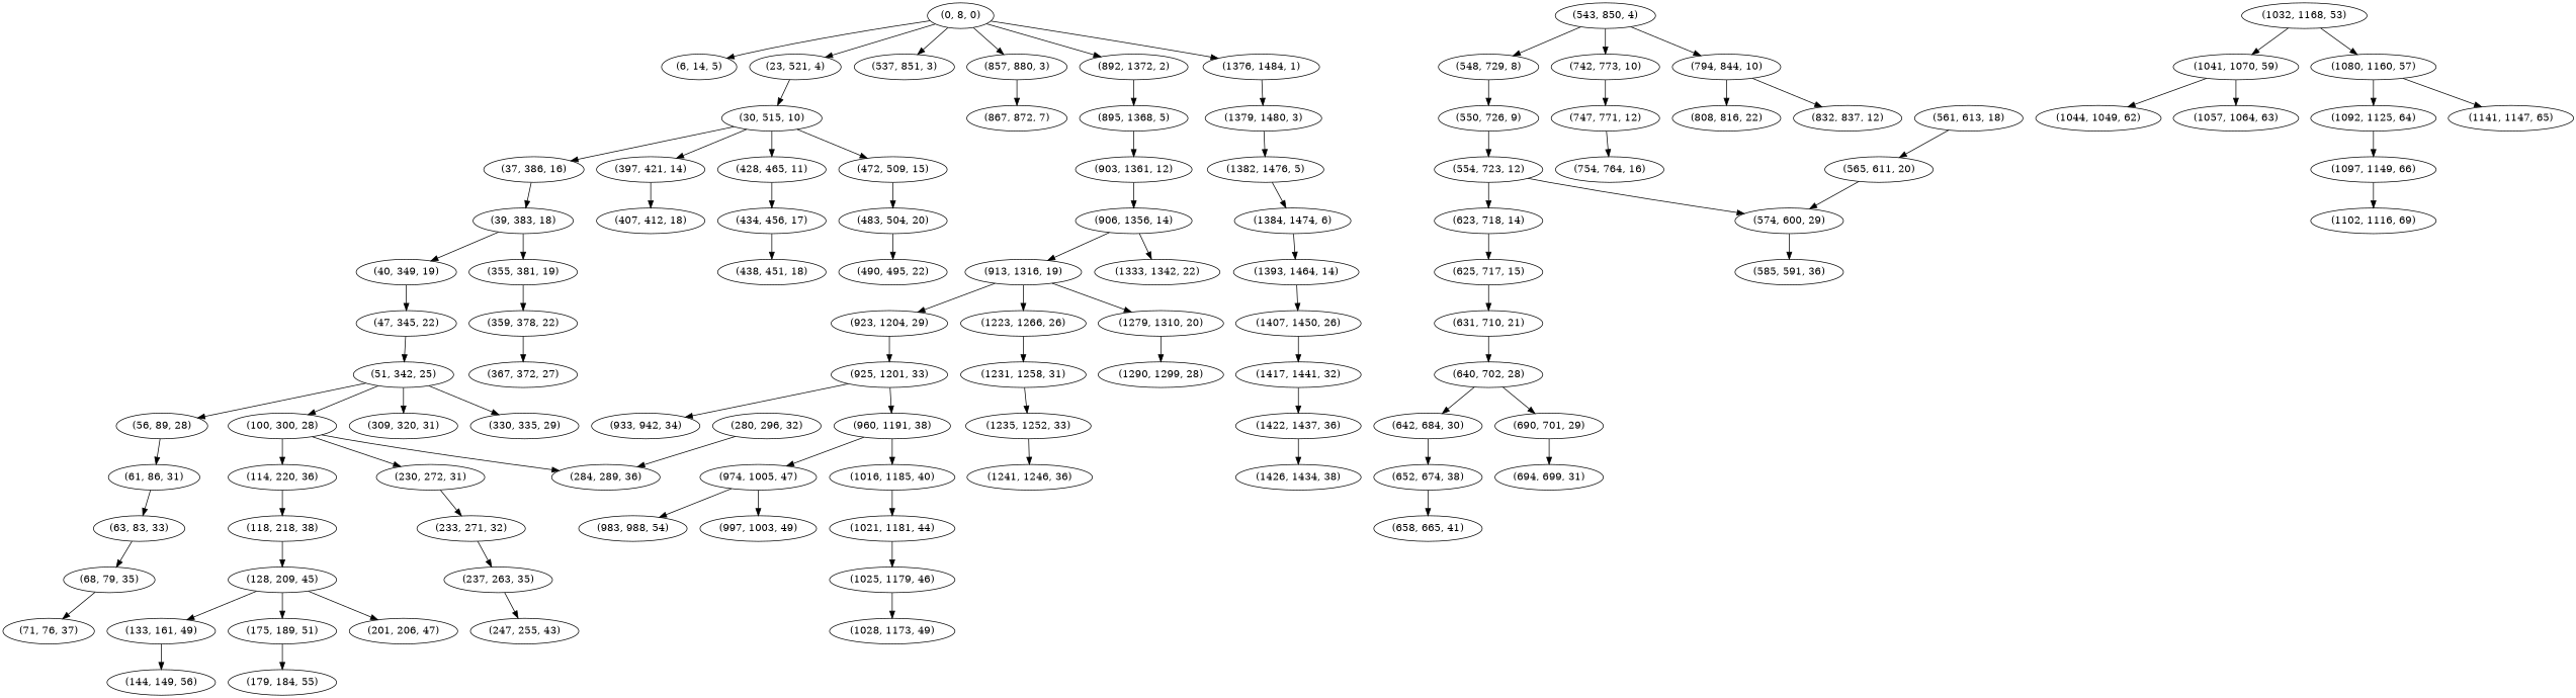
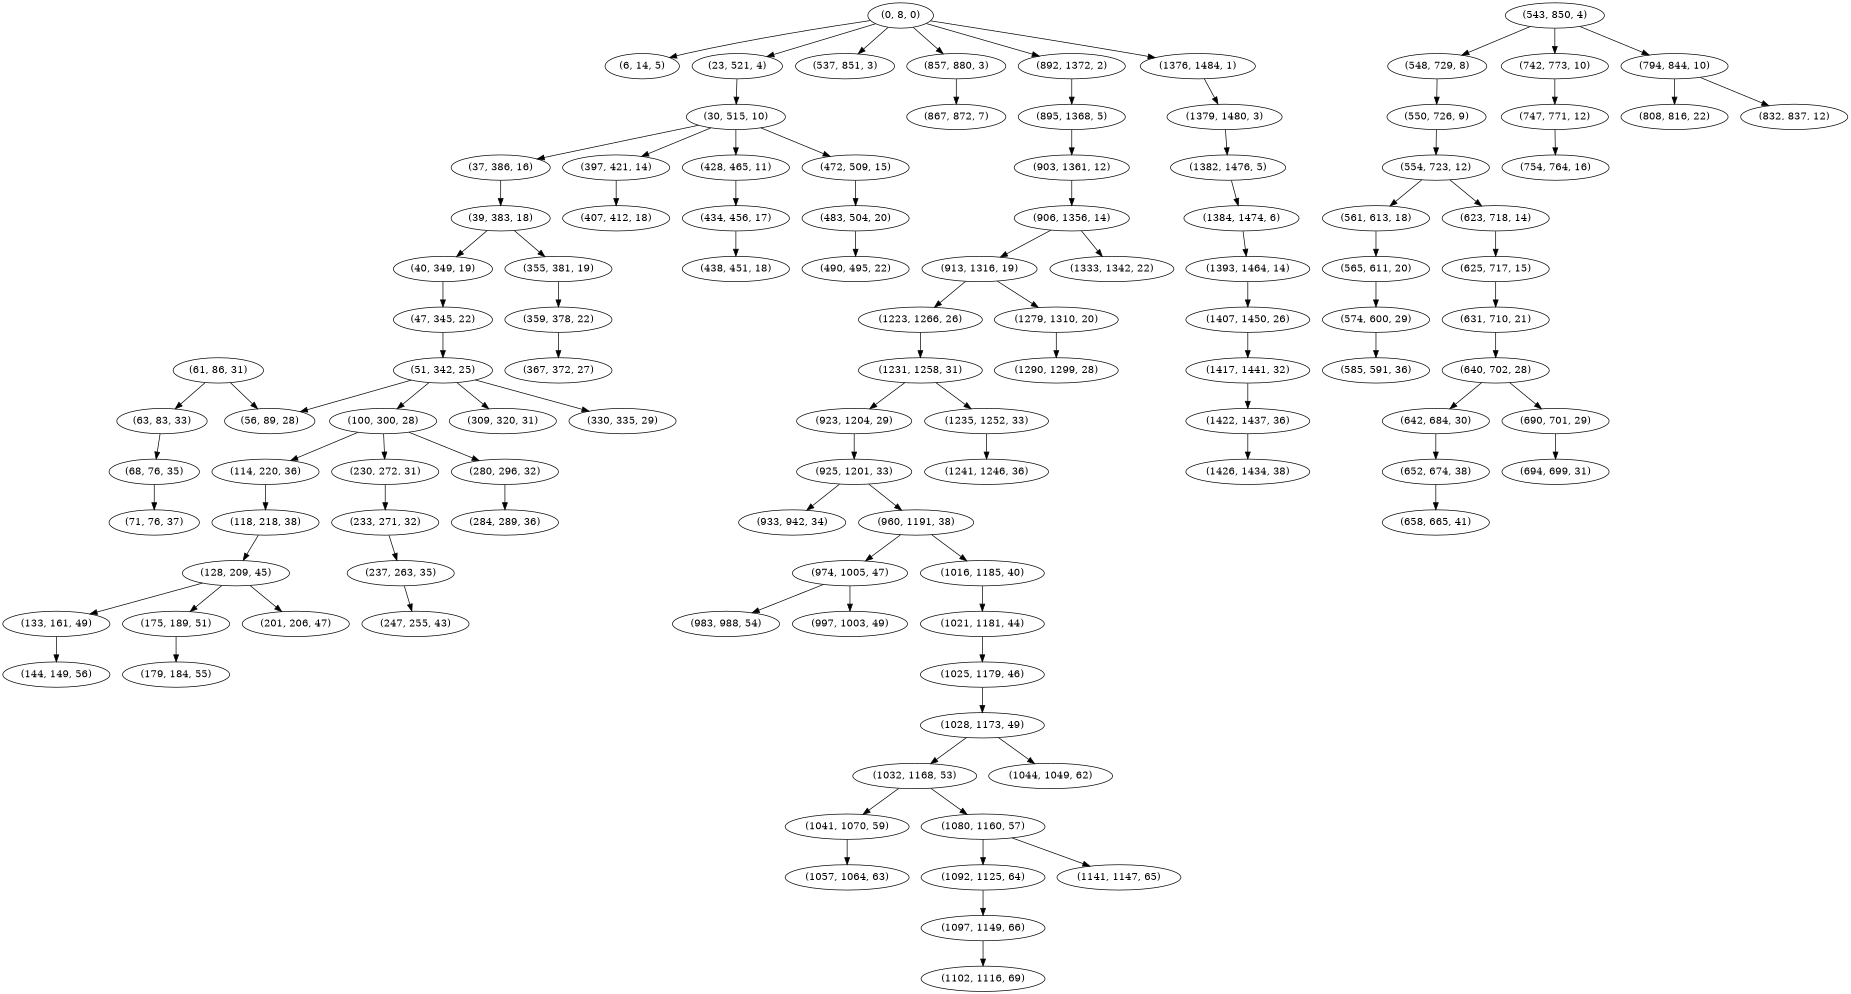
  digraph {
    n1 [label="(0, 8, 0)"]
    "(6, 14, 5)"
    "(23, 521, 4)"
    "(537, 851, 3)"
    "(857, 880, 3)"
    "(892, 1372, 2)"
    "(1376, 1484, 1)"
    "(30, 515, 10)"
    "(867, 872, 7)"
    "(895, 1368, 5)"
    "(1379, 1480, 3)"
    "(37, 386, 16)"
    "(397, 421, 14)"
    "(428, 465, 11)"
    "(472, 509, 15)"
    "(39, 383, 18)"
    "(407, 412, 18)"
    "(434, 456, 17)"
    "(483, 504, 20)"
    "(40, 349, 19)"
    "(355, 381, 19)"
    "(47, 345, 22)"
    "(359, 378, 22)"
    "(51, 342, 25)"
    "(56, 89, 28)"
    "(100, 300, 28)"
    "(309, 320, 31)"
    "(330, 335, 29)"
    "(61, 86, 31)"
    "(114, 220, 36)"
    "(230, 272, 31)"
    "(280, 296, 32)"
    "(63, 83, 33)"
-   "(68, 79, 35)"
+   "(68, 79, 35)" [label="(68, 76, 35)"]
    "(71, 76, 37)"
    "(118, 218, 38)"
    "(233, 271, 32)"
    "(284, 289, 36)"
    "(128, 209, 45)"
    "(133, 161, 49)"
    "(175, 189, 51)"
    "(201, 206, 47)"
    "(144, 149, 56)"
    "(179, 184, 55)"
    "(237, 263, 35)"
    "(247, 255, 43)"
    "(367, 372, 27)"
    "(438, 451, 18)"
    "(490, 495, 22)"
    "(543, 850, 4)"
    "(548, 729, 8)"
    "(742, 773, 10)"
    "(794, 844, 10)"
    "(550, 726, 9)"
    "(747, 771, 12)"
    "(808, 816, 22)"
    "(832, 837, 12)"
    "(554, 723, 12)"
    "(561, 613, 18)"
    "(623, 718, 14)"
    "(565, 611, 20)"
    "(625, 717, 15)"
    "(574, 600, 29)"
    "(585, 591, 36)"
    "(631, 710, 21)"
    "(640, 702, 28)"
    "(642, 684, 30)"
    "(690, 701, 29)"
    "(652, 674, 38)"
    "(694, 699, 31)"
    "(658, 665, 41)"
    "(754, 764, 16)"
    "(903, 1361, 12)"
    "(906, 1356, 14)"
    "(913, 1316, 19)"
    "(1333, 1342, 22)"
    "(923, 1204, 29)"
    "(1223, 1266, 26)"
    "(1279, 1310, 20)"
    n80 [label="(925, 1201, 33)"]
    "(1231, 1258, 31)"
    "(1290, 1299, 28)"
    n83 [label="(933, 942, 34)"]
    "(960, 1191, 38)"
    "(974, 1005, 47)"
    "(1016, 1185, 40)"
    "(983, 988, 54)"
    "(997, 1003, 49)"
    "(1021, 1181, 44)"
    "(1025, 1179, 46)"
    "(1028, 1173, 49)"
    "(1032, 1168, 53)"
    "(1041, 1070, 59)"
    n94 [label="(1080, 1160, 57)"]
    "(1044, 1049, 62)"
    "(1057, 1064, 63)"
    "(1092, 1125, 64)"
    "(1141, 1147, 65)"
    n99 [label="(1097, 1149, 66)"]
    "(1102, 1116, 69)"
    "(1235, 1252, 33)"
    "(1241, 1246, 36)"
    "(1382, 1476, 5)"
    "(1384, 1474, 6)"
    "(1393, 1464, 14)"
    "(1407, 1450, 26)"
    "(1417, 1441, 32)"
    "(1422, 1437, 36)"
    "(1426, 1434, 38)"
    n1 -> "(6, 14, 5)"
    n1 -> "(23, 521, 4)"
    n1 -> "(537, 851, 3)"
    n1 -> "(857, 880, 3)"
    n1 -> "(892, 1372, 2)"
    n1 -> "(1376, 1484, 1)"
    "(23, 521, 4)" -> "(30, 515, 10)"
    "(857, 880, 3)" -> "(867, 872, 7)"
    "(892, 1372, 2)" -> "(895, 1368, 5)"
    "(1376, 1484, 1)" -> "(1379, 1480, 3)"
    "(30, 515, 10)" -> "(37, 386, 16)"
    "(30, 515, 10)" -> "(397, 421, 14)"
    "(30, 515, 10)" -> "(428, 465, 11)"
    "(30, 515, 10)" -> "(472, 509, 15)"
    "(895, 1368, 5)" -> "(903, 1361, 12)"
    "(1379, 1480, 3)" -> "(1382, 1476, 5)"
    "(37, 386, 16)" -> "(39, 383, 18)"
    "(397, 421, 14)" -> "(407, 412, 18)"
    "(428, 465, 11)" -> "(434, 456, 17)"
    "(472, 509, 15)" -> "(483, 504, 20)"
    "(39, 383, 18)" -> "(40, 349, 19)"
    "(39, 383, 18)" -> "(355, 381, 19)"
    "(434, 456, 17)" -> "(438, 451, 18)"
    "(483, 504, 20)" -> "(490, 495, 22)"
    "(40, 349, 19)" -> "(47, 345, 22)"
    "(355, 381, 19)" -> "(359, 378, 22)"
    "(47, 345, 22)" -> "(51, 342, 25)"
    "(359, 378, 22)" -> "(367, 372, 27)"
    "(51, 342, 25)" -> "(56, 89, 28)"
    "(51, 342, 25)" -> "(100, 300, 28)"
    "(51, 342, 25)" -> "(309, 320, 31)"
    "(51, 342, 25)" -> "(330, 335, 29)"
-   "(56, 89, 28)" -> "(61, 86, 31)"
+   "(61, 86, 31)" -> "(56, 89, 28)"
    "(100, 300, 28)" -> "(114, 220, 36)"
    "(100, 300, 28)" -> "(230, 272, 31)"
-   "(100, 300, 28)" -> "(284, 289, 36)"
+   "(100, 300, 28)" -> "(280, 296, 32)"
    "(61, 86, 31)" -> "(63, 83, 33)"
    "(114, 220, 36)" -> "(118, 218, 38)"
    "(230, 272, 31)" -> "(233, 271, 32)"
    "(280, 296, 32)" -> "(284, 289, 36)"
    "(63, 83, 33)" -> "(68, 79, 35)"
    "(68, 79, 35)" -> "(71, 76, 37)"
    "(118, 218, 38)" -> "(128, 209, 45)"
    "(233, 271, 32)" -> "(237, 263, 35)"
    "(128, 209, 45)" -> "(133, 161, 49)"
    "(128, 209, 45)" -> "(175, 189, 51)"
    "(128, 209, 45)" -> "(201, 206, 47)"
    "(133, 161, 49)" -> "(144, 149, 56)"
    "(175, 189, 51)" -> "(179, 184, 55)"
    "(237, 263, 35)" -> "(247, 255, 43)"
    "(543, 850, 4)" -> "(548, 729, 8)"
    "(543, 850, 4)" -> "(742, 773, 10)"
    "(543, 850, 4)" -> "(794, 844, 10)"
    "(548, 729, 8)" -> "(550, 726, 9)"
    "(742, 773, 10)" -> "(747, 771, 12)"
    "(794, 844, 10)" -> "(808, 816, 22)"
    "(794, 844, 10)" -> "(832, 837, 12)"
    "(550, 726, 9)" -> "(554, 723, 12)"
    "(747, 771, 12)" -> "(754, 764, 16)"
-   "(554, 723, 12)" -> "(574, 600, 29)"
+   "(554, 723, 12)" -> "(561, 613, 18)"
    "(554, 723, 12)" -> "(623, 718, 14)"
    "(561, 613, 18)" -> "(565, 611, 20)"
    "(623, 718, 14)" -> "(625, 717, 15)"
    "(565, 611, 20)" -> "(574, 600, 29)"
    "(625, 717, 15)" -> "(631, 710, 21)"
    "(574, 600, 29)" -> "(585, 591, 36)"
    "(631, 710, 21)" -> "(640, 702, 28)"
    "(640, 702, 28)" -> "(642, 684, 30)"
    "(640, 702, 28)" -> "(690, 701, 29)"
    "(642, 684, 30)" -> "(652, 674, 38)"
    "(690, 701, 29)" -> "(694, 699, 31)"
    "(652, 674, 38)" -> "(658, 665, 41)"
    "(903, 1361, 12)" -> "(906, 1356, 14)"
    "(906, 1356, 14)" -> "(913, 1316, 19)"
    "(906, 1356, 14)" -> "(1333, 1342, 22)"
-   "(913, 1316, 19)" -> "(923, 1204, 29)"
+   "(1231, 1258, 31)" -> "(923, 1204, 29)"
    "(913, 1316, 19)" -> "(1223, 1266, 26)"
    "(913, 1316, 19)" -> "(1279, 1310, 20)"
    "(923, 1204, 29)" -> n80
    "(1223, 1266, 26)" -> "(1231, 1258, 31)"
    "(1279, 1310, 20)" -> "(1290, 1299, 28)"
    n80 -> n83
    n80 -> "(960, 1191, 38)"
    "(1231, 1258, 31)" -> "(1235, 1252, 33)"
    "(960, 1191, 38)" -> "(974, 1005, 47)"
    "(960, 1191, 38)" -> "(1016, 1185, 40)"
    "(974, 1005, 47)" -> "(983, 988, 54)"
    "(974, 1005, 47)" -> "(997, 1003, 49)"
    "(1016, 1185, 40)" -> "(1021, 1181, 44)"
    "(1021, 1181, 44)" -> "(1025, 1179, 46)"
    "(1025, 1179, 46)" -> "(1028, 1173, 49)"
+   "(1028, 1173, 49)" -> "(1032, 1168, 53)"
    "(1032, 1168, 53)" -> "(1041, 1070, 59)"
    "(1032, 1168, 53)" -> n94
-   "(1041, 1070, 59)" -> "(1044, 1049, 62)"
+   "(1028, 1173, 49)" -> "(1044, 1049, 62)"
    "(1041, 1070, 59)" -> "(1057, 1064, 63)"
    n94 -> "(1092, 1125, 64)"
    n94 -> "(1141, 1147, 65)"
    "(1092, 1125, 64)" -> n99
    n99 -> "(1102, 1116, 69)"
    "(1235, 1252, 33)" -> "(1241, 1246, 36)"
    "(1382, 1476, 5)" -> "(1384, 1474, 6)"
    "(1384, 1474, 6)" -> "(1393, 1464, 14)"
    "(1393, 1464, 14)" -> "(1407, 1450, 26)"
    "(1407, 1450, 26)" -> "(1417, 1441, 32)"
    "(1417, 1441, 32)" -> "(1422, 1437, 36)"
    "(1422, 1437, 36)" -> "(1426, 1434, 38)"
  }
